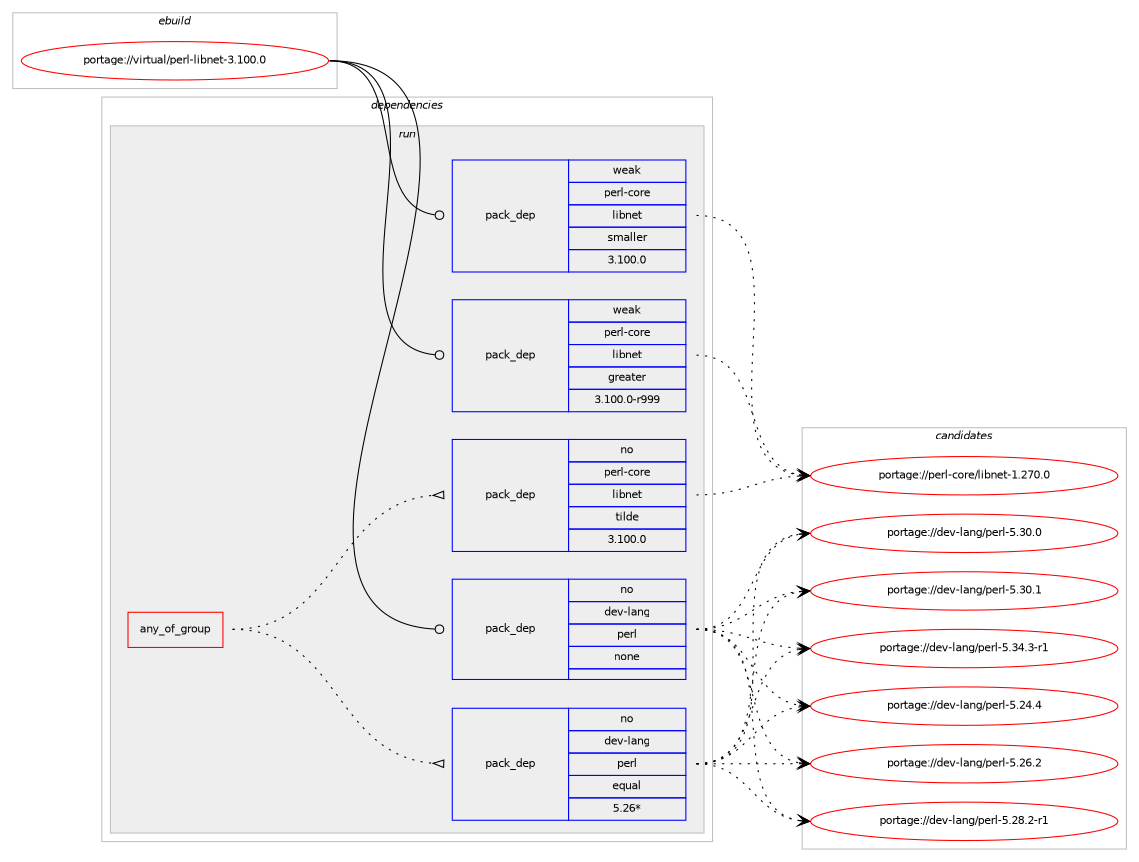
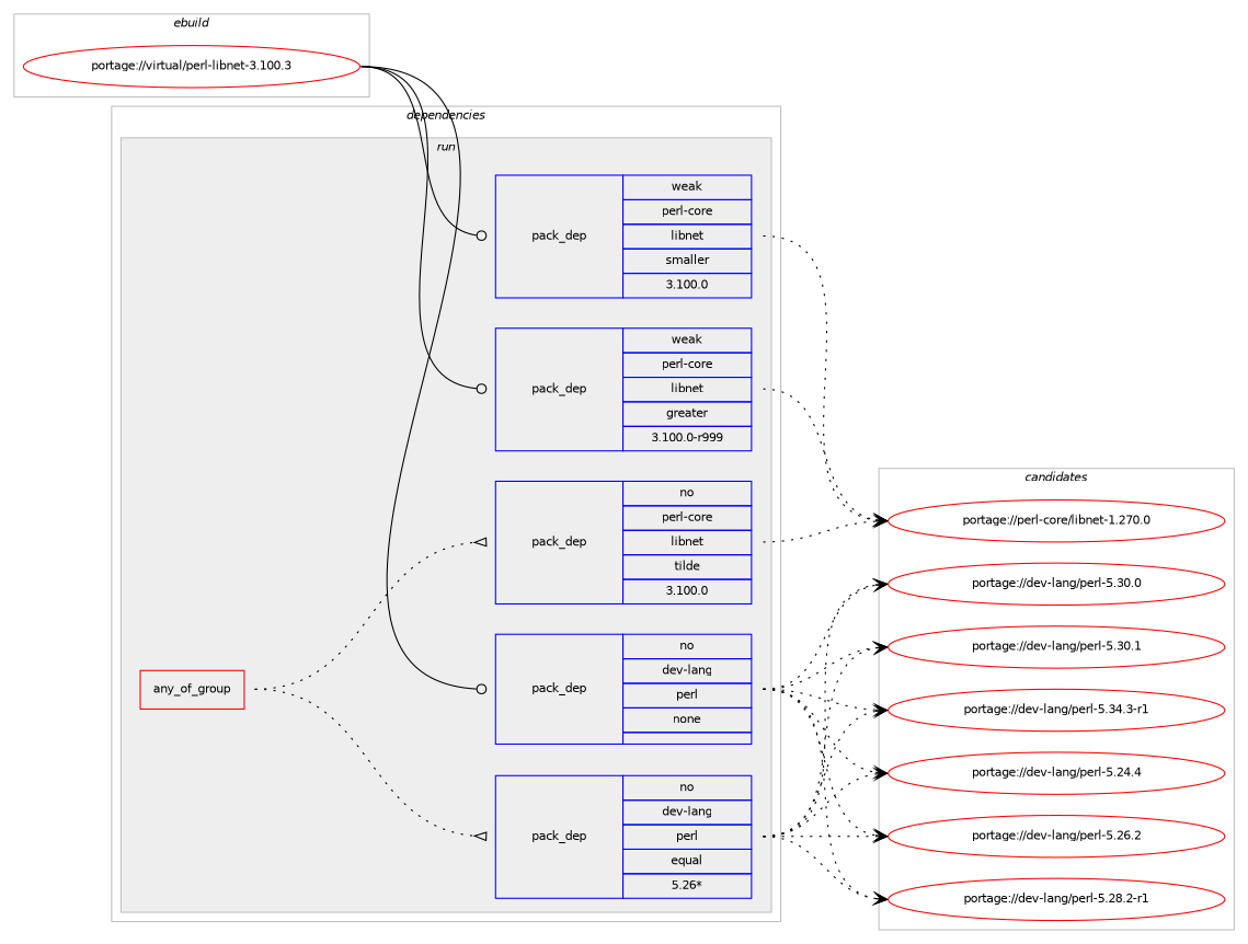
  digraph {
    compound=true
    concentrate=true
    fontname=Helvetica
    fontsize=10
    newrank=true
    rankdir=LR
    ranksep=1.5
    node [color=red fontname=Helvetica fontsize=10]
    edge [arrowhead=vee headport=w style=dotted tailport=e weight=100]
-   n1 [label="portage://virtual/perl-libnet-3.100.0" width=4]
+   n1 [label="portage://virtual/perl-libnet-3.100.3" width=4]
    n2 [color=blue label=<<TABLE BORDER="0" CELLBORDER="1" CELLSPACING="0" CELLPADDING="4" WIDTH="220"><TR><TD ROWSPAN="6" CELLPADDING="30">pack_dep</TD></TR><TR><TD WIDTH="110">no</TD></TR><TR><TD>dev-lang</TD></TR><TR><TD>perl</TD></TR><TR><TD>equal</TD></TR><TR><TD>5.26*</TD></TR></TABLE>> shape=none]
    n3 [color=blue label=<<TABLE BORDER="0" CELLBORDER="1" CELLSPACING="0" CELLPADDING="4" WIDTH="220"><TR><TD ROWSPAN="6" CELLPADDING="30">pack_dep</TD></TR><TR><TD WIDTH="110">no</TD></TR><TR><TD>perl-core</TD></TR><TR><TD>libnet</TD></TR><TR><TD>tilde</TD></TR><TR><TD>3.100.0</TD></TR></TABLE>> shape=none]
    n4 [label=<<TABLE BORDER="0" CELLBORDER="1" CELLSPACING="0" CELLPADDING="4"><TR><TD CELLPADDING="10">any_of_group</TD></TR></TABLE>> shape=none]
    n5 [color=blue label=<<TABLE BORDER="0" CELLBORDER="1" CELLSPACING="0" CELLPADDING="4" WIDTH="220"><TR><TD ROWSPAN="6" CELLPADDING="30">pack_dep</TD></TR><TR><TD WIDTH="110">no</TD></TR><TR><TD>dev-lang</TD></TR><TR><TD>perl</TD></TR><TR><TD>none</TD></TR><TR><TD></TD></TR></TABLE>> shape=none]
    n6 [color=blue label=<<TABLE BORDER="0" CELLBORDER="1" CELLSPACING="0" CELLPADDING="4" WIDTH="220"><TR><TD ROWSPAN="6" CELLPADDING="30">pack_dep</TD></TR><TR><TD WIDTH="110">weak</TD></TR><TR><TD>perl-core</TD></TR><TR><TD>libnet</TD></TR><TR><TD>greater</TD></TR><TR><TD>3.100.0-r999</TD></TR></TABLE>> shape=none]
    n7 [color=blue label=<<TABLE BORDER="0" CELLBORDER="1" CELLSPACING="0" CELLPADDING="4" WIDTH="220"><TR><TD ROWSPAN="6" CELLPADDING="30">pack_dep</TD></TR><TR><TD WIDTH="110">weak</TD></TR><TR><TD>perl-core</TD></TR><TR><TD>libnet</TD></TR><TR><TD>smaller</TD></TR><TR><TD>3.100.0</TD></TR></TABLE>> shape=none]
    n8 [label="portage://dev-lang/perl-5.34.3-r1" width=4]
    n9 [label="portage://dev-lang/perl-5.24.4" width=4]
    n10 [label="portage://dev-lang/perl-5.26.2" width=4]
    n11 [label="portage://dev-lang/perl-5.28.2-r1" width=4]
    n12 [label="portage://dev-lang/perl-5.30.0" width=4]
    n13 [label="portage://dev-lang/perl-5.30.1" width=4]
    n14 [label="portage://perl-core/libnet-1.270.0" width=4]
    subgraph cluster_1 {
      color=gray
      label=<<i>ebuild</i>>
      rank=same
      n1
    }
    subgraph cluster_2 {
      color=gray
      label=<<i>dependencies</i>>
      subgraph cluster_3 {
        color=gray
        fillcolor="#eeeeee"
        label=<<i>compile</i>>
        style=filled
      }
      subgraph cluster_4 {
        color=gray
        fillcolor="#eeeeee"
        label=<<i>compile and run</i>>
        style=filled
      }
      subgraph cluster_5 {
        color=gray
        fillcolor="#eeeeee"
        label=<<i>run</i>>
        style=filled
        subgraph sub_6 {
          color=gray
          fillcolor="#eeeeee"
          label=<<i>run</i>>
          style=filled
          n4
          subgraph sub_7 {
            color=gray
            fillcolor="#eeeeee"
            label=<<i>run</i>>
            style=filled
            n2
          }
          subgraph sub_8 {
            color=gray
            fillcolor="#eeeeee"
            label=<<i>run</i>>
            style=filled
            n3
          }
        }
        subgraph sub_9 {
          color=gray
          fillcolor="#eeeeee"
          label=<<i>run</i>>
          style=filled
          n5
        }
        subgraph sub_10 {
          color=gray
          fillcolor="#eeeeee"
          label=<<i>run</i>>
          style=filled
          n6
        }
        subgraph sub_11 {
          color=gray
          fillcolor="#eeeeee"
          label=<<i>run</i>>
          style=filled
          n7
        }
      }
    }
    subgraph cluster_12 {
      color=gray
      label=<<i>candidates</i>>
      rank=same
      subgraph sub_13 {
        color=black
        label=<<i>candidates</i>>
        nodesep=1
        rank=same
        n8
        n9
        n10
        n11
        n12
        n13
      }
      subgraph sub_14 {
        color=black
        label=<<i>candidates</i>>
        nodesep=1
        rank=same
        n14
      }
      subgraph sub_15 {
        color=black
        label=<<i>candidates</i>>
        nodesep=1
        rank=same
        n8
        n9
        n10
        n11
        n12
        n13
      }
      subgraph sub_16 {
        color=black
        label=<<i>candidates</i>>
        nodesep=1
        rank=same
        n14
      }
      subgraph sub_17 {
        color=black
        label=<<i>candidates</i>>
        nodesep=1
        rank=same
        n14
      }
    }
    n1 -> n5 [arrowhead=odot style=solid weight=20]
    n1 -> n6 [arrowhead=odot style=solid weight=20]
    n1 -> n7 [arrowhead=odot style=solid weight=20]
    n2 -> n8
    n2 -> n9
    n2 -> n10
    n2 -> n11
    n2 -> n12
    n2 -> n13
    n3 -> n14
    n4 -> n2 [arrowhead=oinv weight=20]
    n4 -> n3 [arrowhead=oinv weight=20]
    n5 -> n8
    n5 -> n9
    n5 -> n10
    n5 -> n11
    n5 -> n12
    n5 -> n13
    n6 -> n14
    n7 -> n14
  }
